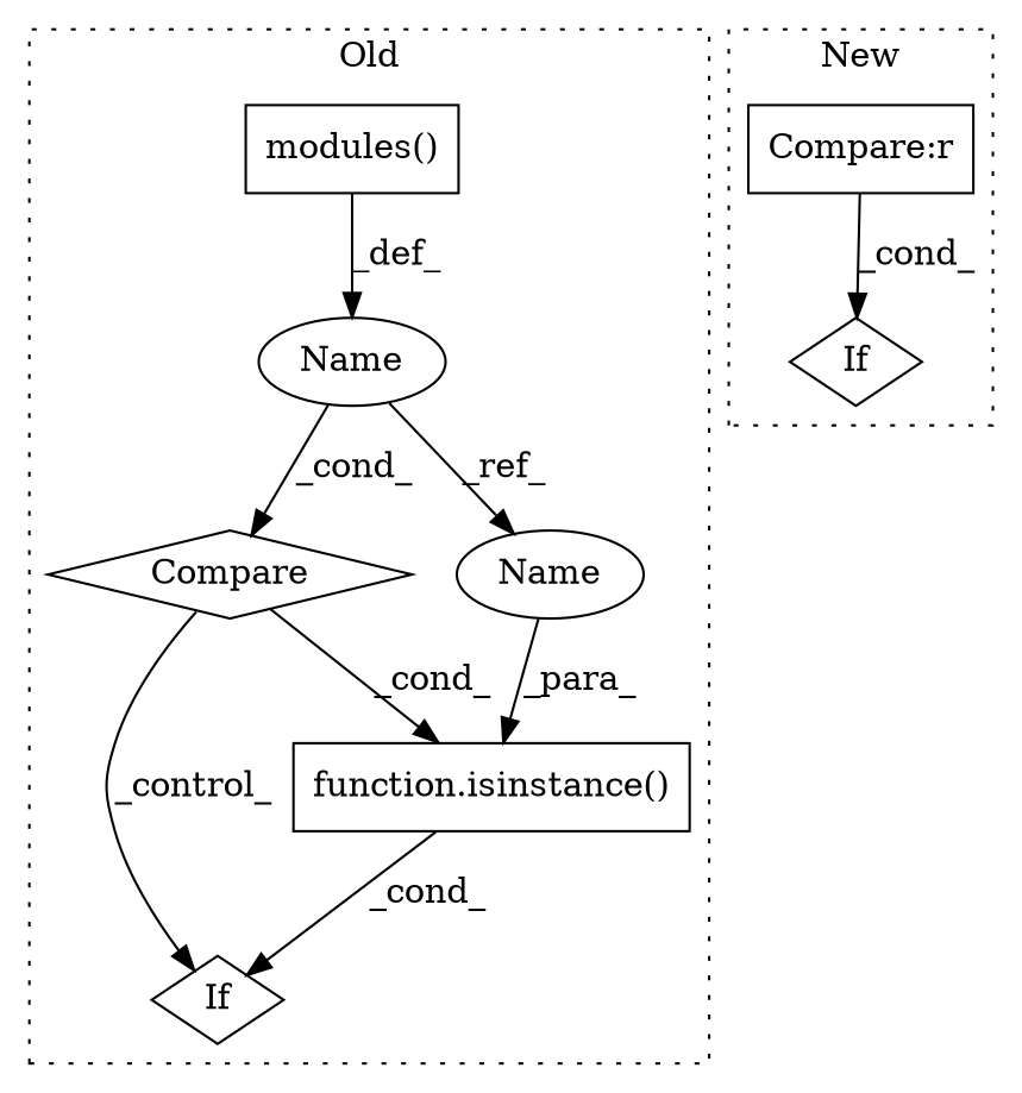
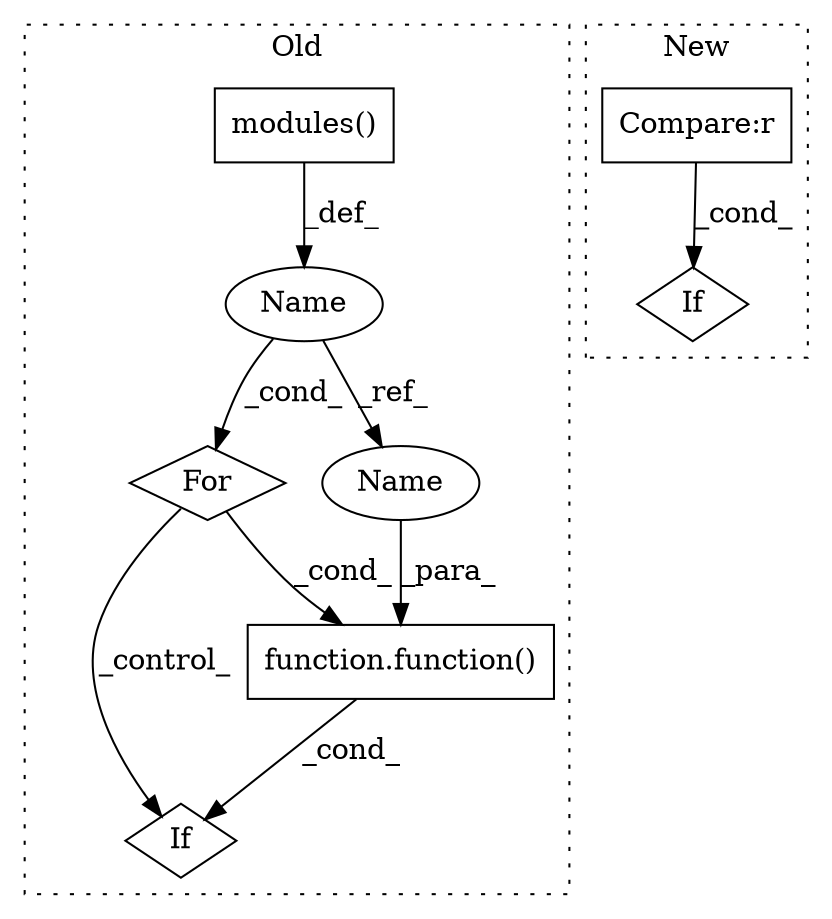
  digraph {
    node [a=75 l=1 s=1788 shape=box]
    n1 [l=17 label="modules()" s=2845]
    n2 [a=96 l=3 label=If s=2880 shape=diamond]
-   n3 [a=107 l="4,18" label=Compare s="2836,2862" shape=diamond]
+   n3 [a=107 l="4,18" label=For s="2836,2862" shape=diamond]
    n4 [a=87 label=Name s=2840 shape=ellipse]
-   n5 [l="11,1" label="function.isinstance()" s="2883,2906"]
+   n5 [l="11,1" label="function.function()" s="2883,2906"]
    n6 [a=87 label=Name s=2894 shape=ellipse]
    n7 [a=96 l=0 label=If shape=diamond]
    n8 [a=40 l=22 label="Compare:r"]
    subgraph cluster_1 {
      label=Old
      style=dotted
      n1
      n2
      n3
      n4
      n5
      n6
    }
    subgraph cluster_2 {
      label=New
      style=dotted
      n7
      n8
    }
    n1 -> n4 [label=_def_]
    n3 -> n2 [label=_control_]
    n3 -> n5 [label=_cond_]
    n4 -> n3 [label=_cond_]
    n4 -> n6 [label=_ref_]
    n5 -> n2 [label=_cond_]
    n6 -> n5 [label=_para_]
    n8 -> n7 [label=_cond_]
  }
